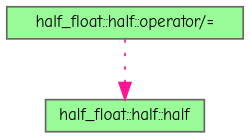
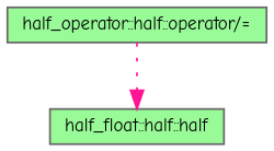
  digraph {
    rankdir=TB
    fontname="Comic Neue"
    node [fillcolor=palegreen fontname="Comic Neue" fontsize=10 shape=box style=filled]
-   n1 [color=gray40 fontcolor=black height=0.2 label="half_float::half::operator/=" width=0.4]
+   n1 [color=gray40 fontcolor=black height=0.2 label="half_operator::half::operator/=" width=0.4]
    n2 [color=grey40 height=0.2 label="half_float::half::half" width=0.4]
    n1 -> n2 [color=deeppink fontname="Comic Neue" fontsize=10 labelfontname=Helvetica labelfontsize=10 style=dotted]
  }
